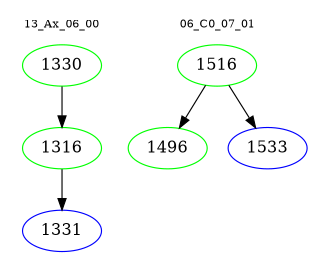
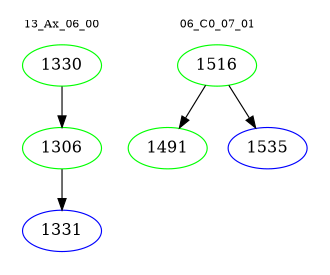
  digraph {
    node [color=green]
    edge [color=black]
    n1 [label=1330]
-   n2 [label=1316]
+   n2 [label=1306]
    n3 [color=blue label=1331]
    n4 [label=1516]
-   n5 [label=1496]
-   n6 [color=blue label=1533]
+   n5 [label=1491]
+   n6 [color=blue label=1535]
    subgraph cluster_1 {
      color=white
      fontsize=10
      label="13_Ax_06_00"
      n1
      n2
      n3
    }
    subgraph cluster_2 {
      color=white
      fontsize=10
      label="06_C0_07_01"
      n4
      n5
      n6
    }
    n1 -> n2
    n2 -> n3
    n4 -> n5
    n4 -> n6
  }
